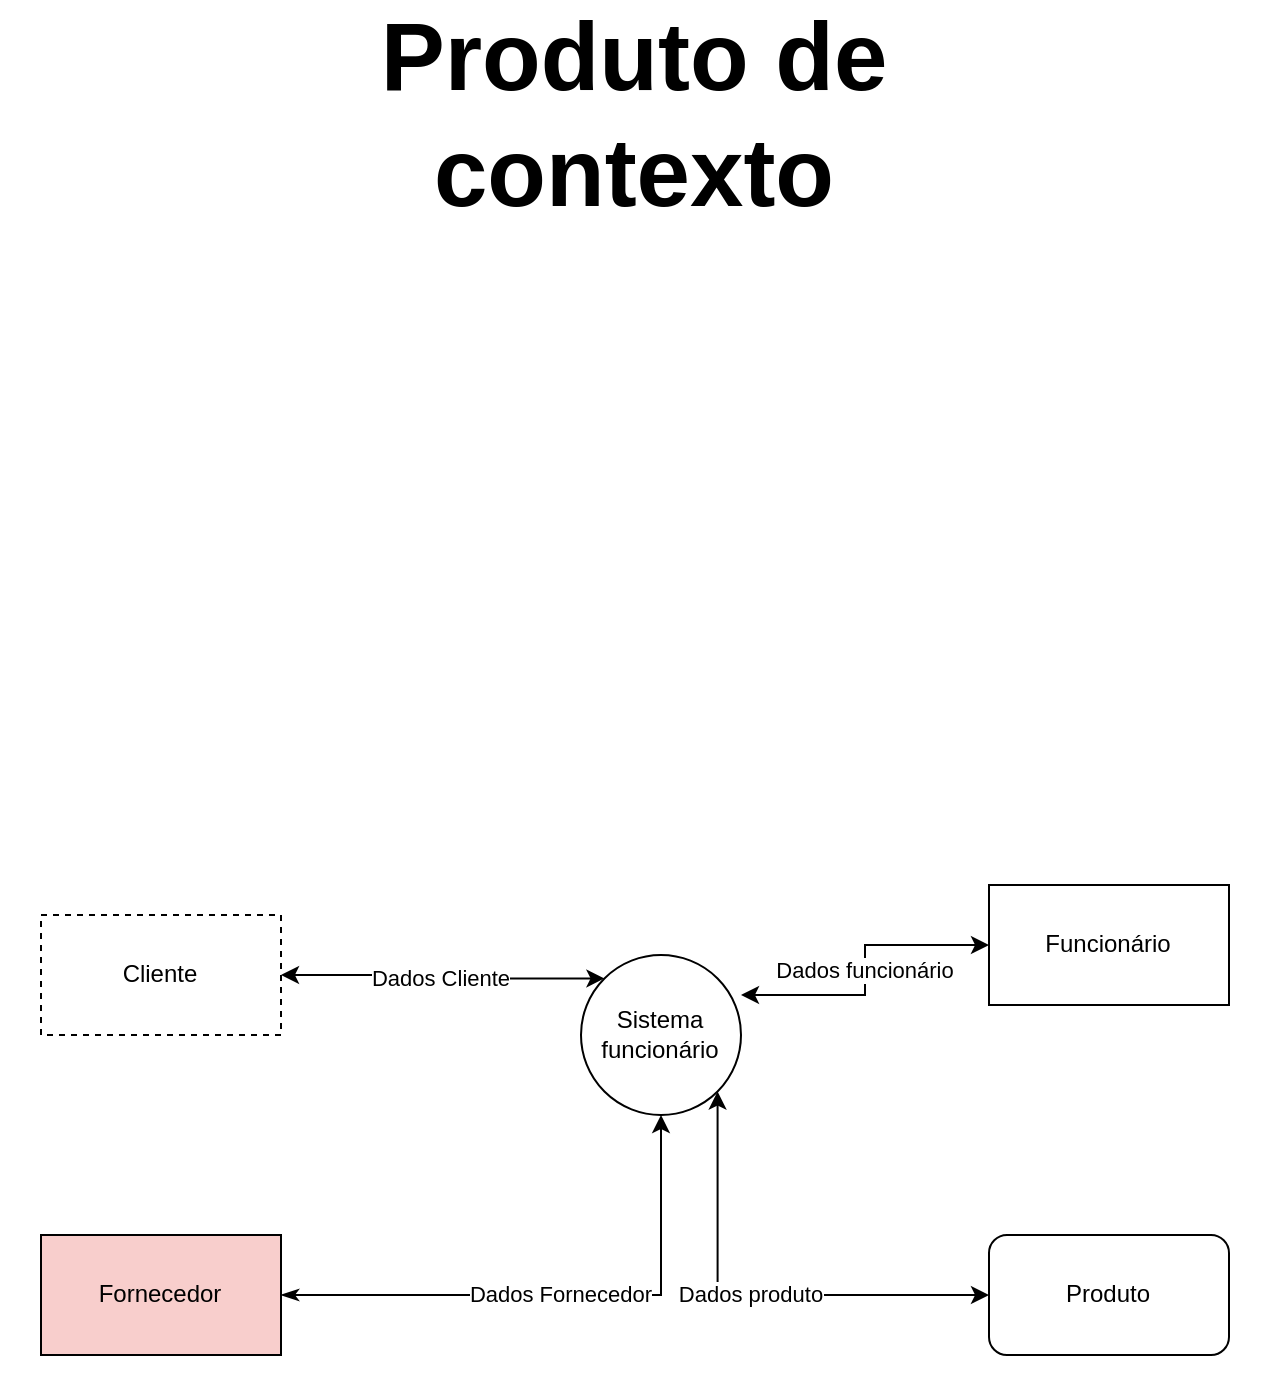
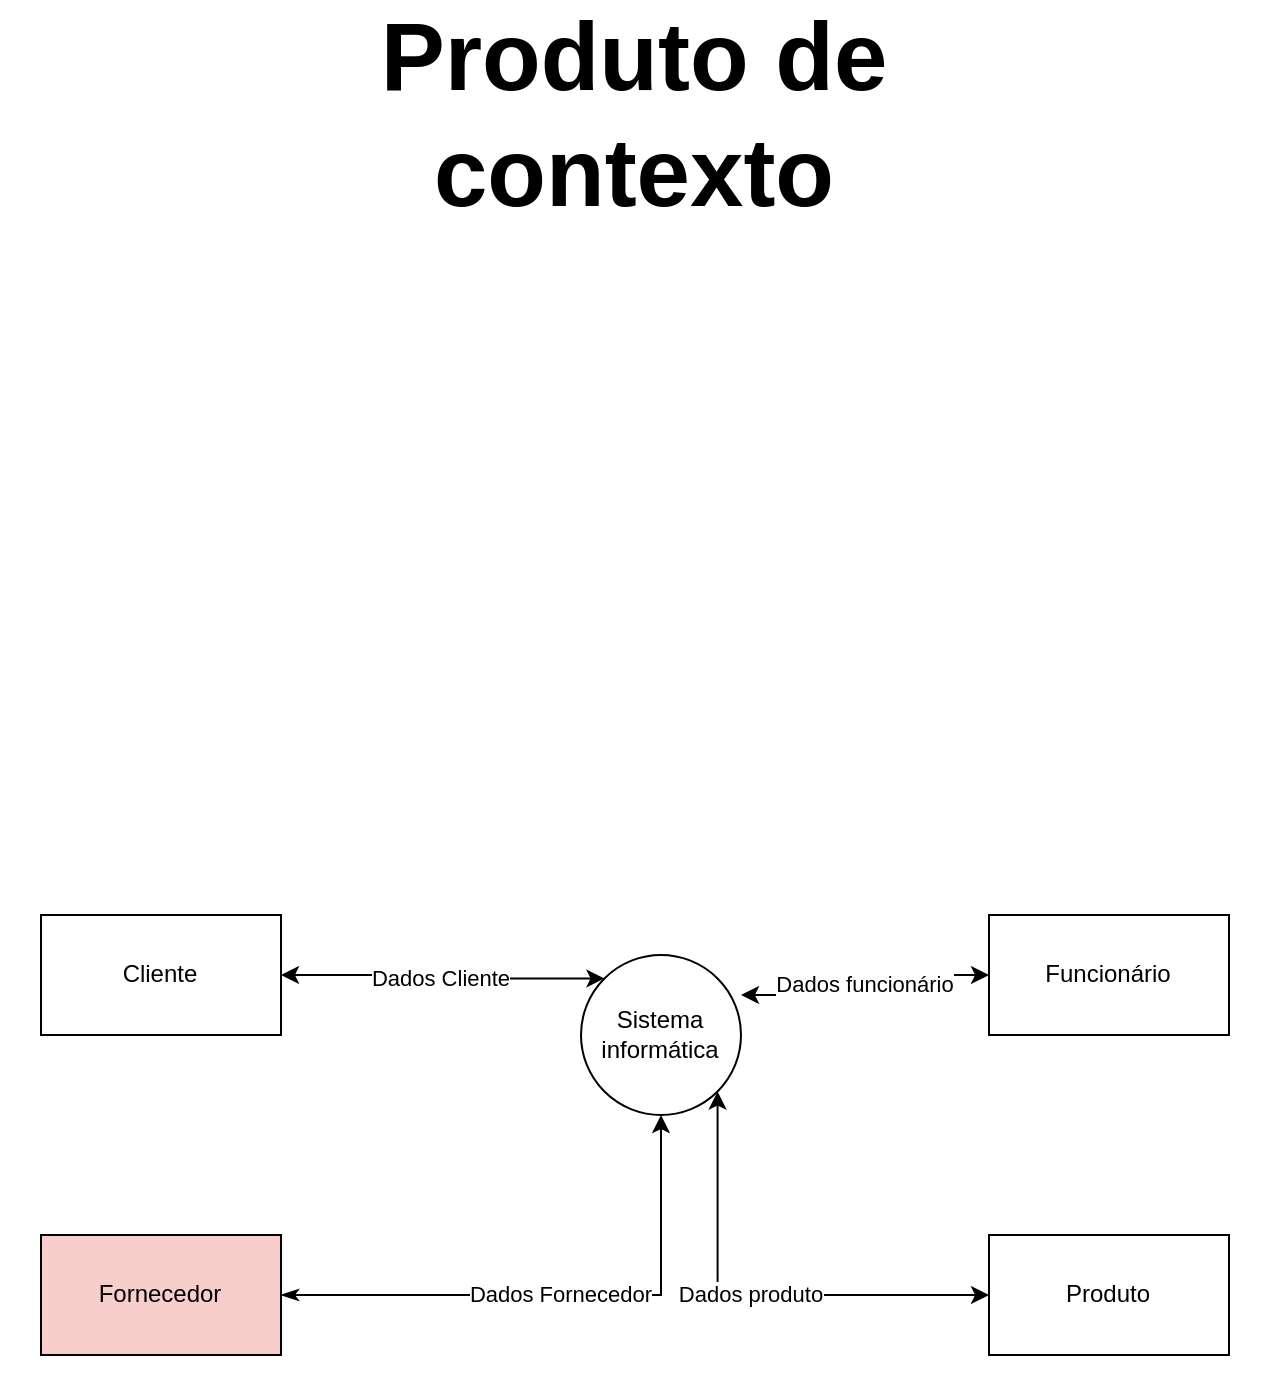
  <mxCell id="0" />
  <mxCell id="1" parent="0" />
  <mxCell id="2" value="Dados Fornecedor" style="edgeStyle=orthogonalEdgeStyle;rounded=0;orthogonalLoop=1;jettySize=auto;html=1;startArrow=classicThin;startFill=1;" parent="1" source="3" target="10" edge="1"><mxGeometry relative="1" as="geometry" /></mxCell>
  <mxCell id="3" value="Fornecedor" style="rounded=0;whiteSpace=wrap;html=1;fillColor=#f8cecc;" parent="1" vertex="1"><mxGeometry x="20" y="595" width="120" height="60" as="geometry" /></mxCell>
  <mxCell id="4" value="Dados Cliente" style="edgeStyle=orthogonalEdgeStyle;rounded=0;orthogonalLoop=1;jettySize=auto;html=1;entryX=0;entryY=0;entryDx=0;entryDy=0;startArrow=classic;startFill=1;" parent="1" source="5" target="10" edge="1"><mxGeometry relative="1" as="geometry" /></mxCell>
- <mxCell id="5" value="Cliente" style="rounded=0;whiteSpace=wrap;html=1;dashed=1;" parent="1" vertex="1"><mxGeometry x="20" y="435" width="120" height="60" as="geometry" /></mxCell>
+ <mxCell id="5" value="Cliente" style="rounded=0;whiteSpace=wrap;html=1;" parent="1" vertex="1"><mxGeometry x="20" y="435" width="120" height="60" as="geometry" /></mxCell>
  <mxCell id="6" value="Dados produto" style="edgeStyle=orthogonalEdgeStyle;rounded=0;orthogonalLoop=1;jettySize=auto;html=1;entryX=1;entryY=1;entryDx=0;entryDy=0;startArrow=classic;startFill=1;" parent="1" source="7" target="10" edge="1"><mxGeometry relative="1" as="geometry" /></mxCell>
- <mxCell id="7" value="Produto" style="whiteSpace=wrap;html=1;rounded=1;" parent="1" vertex="1"><mxGeometry x="494" y="595" width="120" height="60" as="geometry" /></mxCell>
+ <mxCell id="7" value="Produto" style="rounded=0;whiteSpace=wrap;html=1;" parent="1" vertex="1"><mxGeometry x="494" y="595" width="120" height="60" as="geometry" /></mxCell>
  <mxCell id="8" value="Dados funcionário" style="edgeStyle=orthogonalEdgeStyle;rounded=0;orthogonalLoop=1;jettySize=auto;html=1;entryX=1;entryY=0.25;entryDx=0;entryDy=0;entryPerimeter=0;startArrow=classic;startFill=1;" parent="1" source="9" target="10" edge="1"><mxGeometry relative="1" as="geometry" /></mxCell>
- <mxCell id="9" value="Funcionário" style="rounded=0;whiteSpace=wrap;html=1;" parent="1" vertex="1"><mxGeometry x="494" y="420" width="120" height="60" as="geometry" /></mxCell>
- <mxCell id="10" value="Sistema funcionário" style="ellipse;whiteSpace=wrap;html=1;aspect=fixed;" parent="1" vertex="1"><mxGeometry x="290" y="455" width="80" height="80" as="geometry" /></mxCell>
+ <mxCell id="9" value="Funcionário" style="rounded=0;whiteSpace=wrap;html=1;" parent="1" vertex="1"><mxGeometry x="494" y="435" width="120" height="60" as="geometry" /></mxCell>
+ <mxCell id="10" value="Sistema informática" style="ellipse;whiteSpace=wrap;html=1;aspect=fixed;" parent="1" vertex="1"><mxGeometry x="290" y="455" width="80" height="80" as="geometry" /></mxCell>
  <mxCell id="11" value="&lt;font style=&quot;font-size: 24px;&quot;&gt;&lt;b style=&quot;font-size: 48px;&quot;&gt;Produto de contexto&lt;/b&gt;&lt;/font&gt;" style="text;html=1;strokeColor=none;fillColor=none;align=center;verticalAlign=middle;whiteSpace=wrap;rounded=0;" vertex="1" parent="1"><mxGeometry x="157" y="20" width="320" height="30" as="geometry" /></mxCell>
